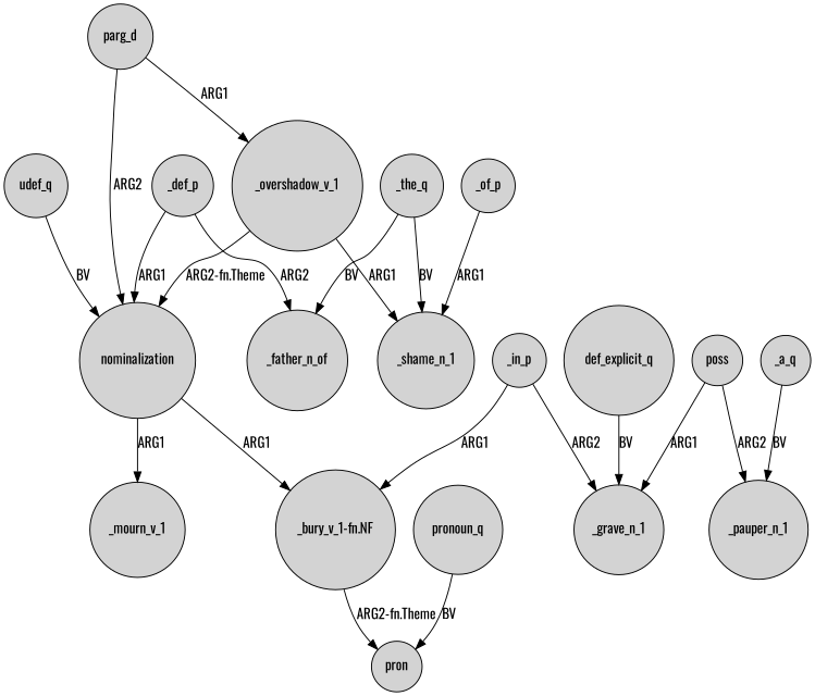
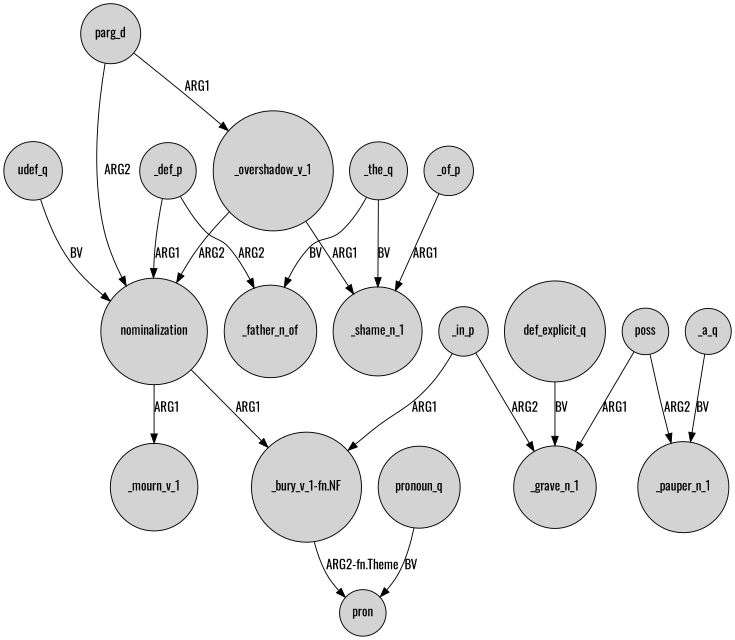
  digraph {
    fontname=Oswald
    node [fontname=Oswald shape=circle style=filled]
    edge [fontname=Oswald]
    n1 [label=_def_p]
    _father_n_of
    nominalization
    "_bury_v_1-fn.NF"
    _mourn_v_1
    _overshadow_v_1
    _shame_n_1
    _of_p
    poss
    _pauper_n_1
    _grave_n_1
    _the_q
    _in_p
    pron
    def_explicit_q
    parg_d
    pronoun_q
    udef_q
    _a_q
    n1 -> _father_n_of [label=ARG2]
    n1 -> nominalization [label=ARG1]
    nominalization -> "_bury_v_1-fn.NF" [label=ARG1]
    nominalization -> _mourn_v_1 [label=ARG1]
    "_bury_v_1-fn.NF" -> pron [label="ARG2-fn.Theme"]
-   _overshadow_v_1 -> nominalization [label="ARG2-fn.Theme"]
+   _overshadow_v_1 -> nominalization [label=ARG2]
    _overshadow_v_1 -> _shame_n_1 [label=ARG1]
    _of_p -> _shame_n_1 [label=ARG1]
    poss -> _pauper_n_1 [label=ARG2]
    poss -> _grave_n_1 [label=ARG1]
    _the_q -> _father_n_of [label=BV]
    _the_q -> _shame_n_1 [label=BV]
    _in_p -> "_bury_v_1-fn.NF" [label=ARG1]
    _in_p -> _grave_n_1 [label=ARG2]
    def_explicit_q -> _grave_n_1 [label=BV]
    parg_d -> nominalization [label=ARG2]
    parg_d -> _overshadow_v_1 [label=ARG1]
    pronoun_q -> pron [label=BV]
    udef_q -> nominalization [label=BV]
    _a_q -> _pauper_n_1 [label=BV]
  }
